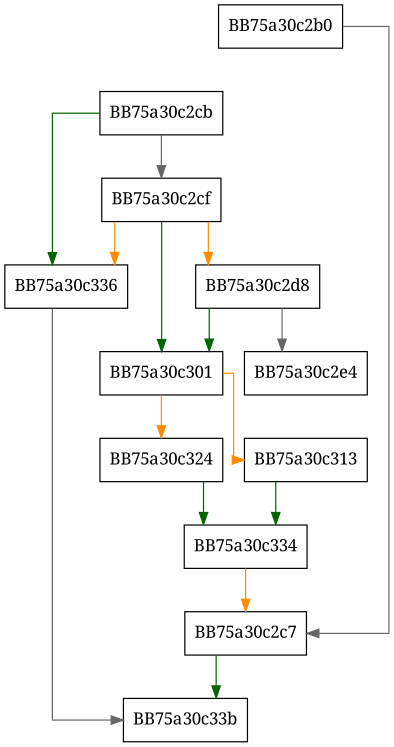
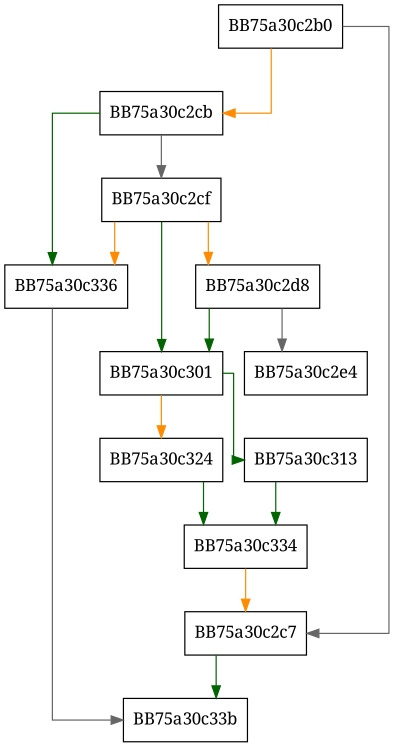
  digraph {
    fontname="Noto Serif"
    splines=ortho
    node [fontname="Noto Serif" shape=box]
    edge [color=darkgreen fontname="Noto Serif"]
    BB75a30c2b0
    BB75a30c2cb
    BB75a30c2c7
    BB75a30c336
    BB75a30c2cf
    BB75a30c33b
    BB75a30c2d8
    BB75a30c301
    BB75a30c2e4
    BB75a30c324
    BB75a30c313
    BB75a30c334
+   BB75a30c2b0 -> BB75a30c2cb [color=darkorange]
    BB75a30c2b0 -> BB75a30c2c7 [color=gray40]
    BB75a30c2cb -> BB75a30c336
    BB75a30c2cb -> BB75a30c2cf [color=gray40]
    BB75a30c2c7 -> BB75a30c33b
    BB75a30c336 -> BB75a30c33b [color=gray40]
    BB75a30c2cf -> BB75a30c336 [color=darkorange]
    BB75a30c2cf -> BB75a30c2d8 [color=darkorange]
    BB75a30c2cf -> BB75a30c301
    BB75a30c2d8 -> BB75a30c301
    BB75a30c2d8 -> BB75a30c2e4 [color=gray40]
    BB75a30c301 -> BB75a30c324 [color=darkorange]
-   BB75a30c301 -> BB75a30c313 [color=darkorange]
+   BB75a30c301 -> BB75a30c313
    BB75a30c324 -> BB75a30c334
    BB75a30c313 -> BB75a30c334
    BB75a30c334 -> BB75a30c2c7 [color=darkorange]
  }
